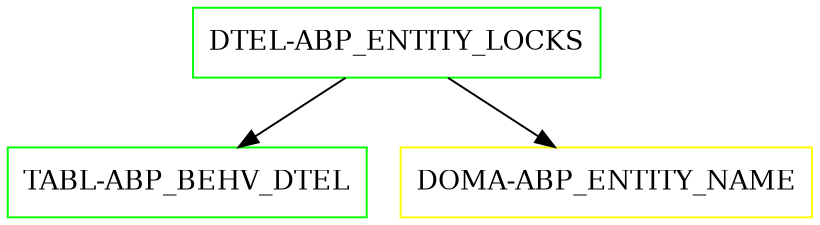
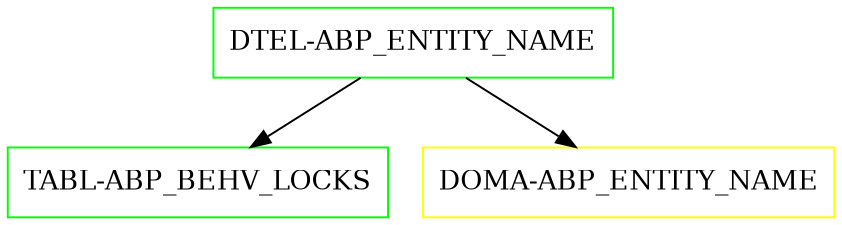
  digraph {
    node [color=green shape=box]
-   "DTEL-ABP_ENTITY_NAME" [label="DTEL-ABP_ENTITY_LOCKS"]
-   "TABL-ABP_BEHV_LOCKS" [label="TABL-ABP_BEHV_DTEL"]
+   "DTEL-ABP_ENTITY_NAME"
+   "TABL-ABP_BEHV_LOCKS"
    "DOMA-ABP_ENTITY_NAME" [color=yellow]
    "DTEL-ABP_ENTITY_NAME" -> "TABL-ABP_BEHV_LOCKS"
    "DTEL-ABP_ENTITY_NAME" -> "DOMA-ABP_ENTITY_NAME"
  }
